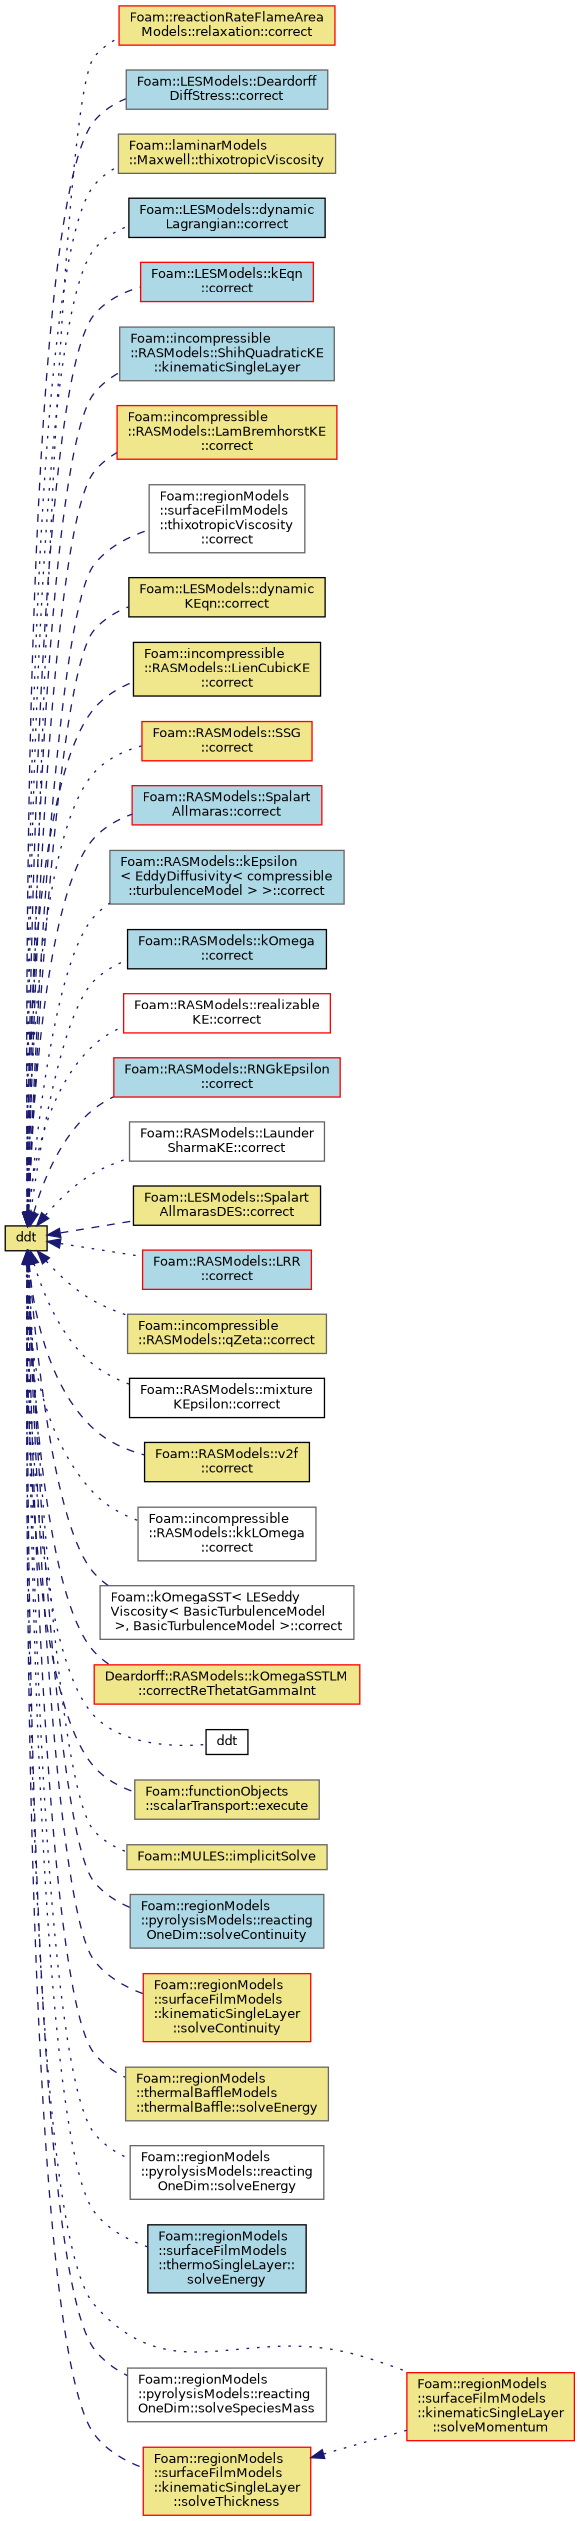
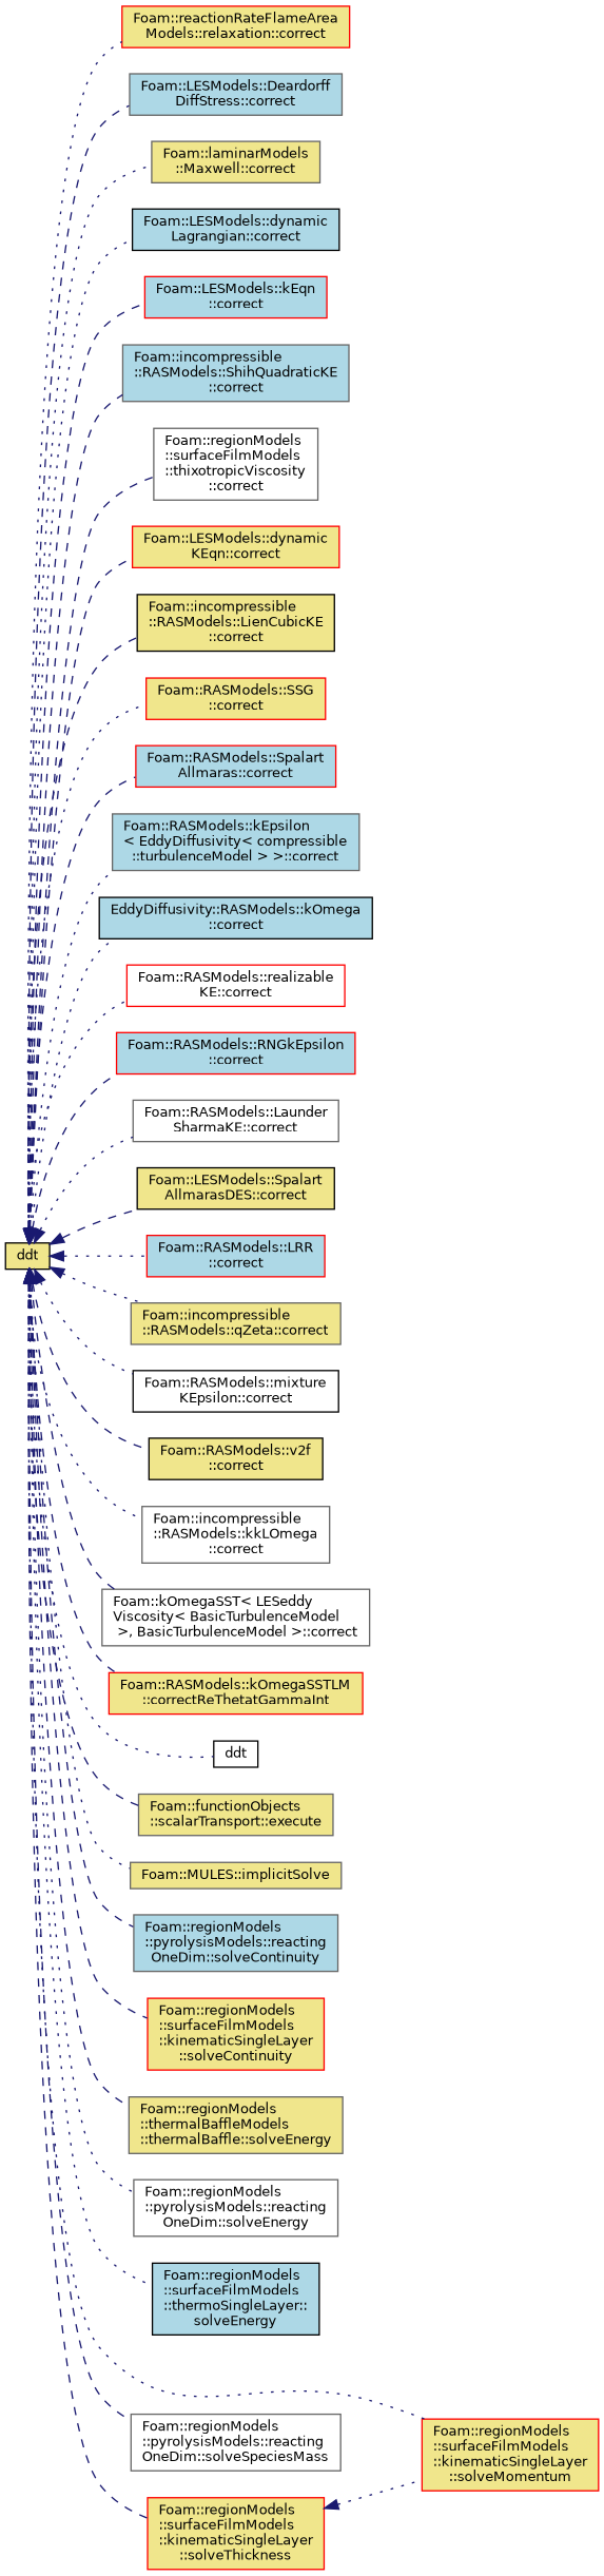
  digraph {
    rankdir=LR
    node [color=gray40 fillcolor=khaki fontname=Helvetica fontsize=10 shape=record style=filled]
    edge [color=midnightblue dir=back fontname=Helvetica fontsize=10 labelfontname=Helvetica labelfontsize=10 style=dashed]
    n1 [color=black fontcolor=black height=0.2 label=ddt width=0.4]
    n2 [color=red height=0.2 label="Foam::reactionRateFlameArea\lModels::relaxation::correct" width=0.4]
    n3 [fillcolor=lightblue height=0.2 label="Foam::LESModels::Deardorff\lDiffStress::correct" width=0.4]
-   n4 [height=0.2 label="Foam::laminarModels\l::Maxwell::thixotropicViscosity" width=0.4]
+   n4 [height=0.2 label="Foam::laminarModels\l::Maxwell::correct" width=0.4]
    n5 [color=black fillcolor=lightblue height=0.2 label="Foam::LESModels::dynamic\lLagrangian::correct" width=0.4]
    n6 [color=red fillcolor=lightblue height=0.2 label="Foam::LESModels::kEqn\l::correct" width=0.4]
-   n7 [fillcolor=lightblue height=0.2 label="Foam::incompressible\l::RASModels::ShihQuadraticKE\l::kinematicSingleLayer" width=0.4]
-   n8 [color=red height=0.2 label="Foam::incompressible\l::RASModels::LamBremhorstKE\l::correct" width=0.4]
+   n7 [fillcolor=lightblue height=0.2 label="Foam::incompressible\l::RASModels::ShihQuadraticKE\l::correct" width=0.4]
    n9 [fillcolor=white height=0.2 label="Foam::regionModels\l::surfaceFilmModels\l::thixotropicViscosity\l::correct" width=0.4]
-   n10 [color=black height=0.2 label="Foam::LESModels::dynamic\lKEqn::correct" width=0.4]
+   n10 [color=red height=0.2 label="Foam::LESModels::dynamic\lKEqn::correct" width=0.4]
    n11 [color=black height=0.2 label="Foam::incompressible\l::RASModels::LienCubicKE\l::correct" width=0.4]
    n12 [color=red height=0.2 label="Foam::RASModels::SSG\l::correct" width=0.4]
    n13 [color=red fillcolor=lightblue height=0.2 label="Foam::RASModels::Spalart\lAllmaras::correct" width=0.4]
    n14 [fillcolor=lightblue height=0.2 label="Foam::RASModels::kEpsilon\l\< EddyDiffusivity\< compressible\l::turbulenceModel \> \>::correct" width=0.4]
-   n15 [color=black fillcolor=lightblue height=0.2 label="Foam::RASModels::kOmega\l::correct" width=0.4]
+   n15 [color=black fillcolor=lightblue height=0.2 label="EddyDiffusivity::RASModels::kOmega\l::correct" width=0.4]
    n16 [color=red fillcolor=white height=0.2 label="Foam::RASModels::realizable\lKE::correct" width=0.4]
    n17 [color=red fillcolor=lightblue height=0.2 label="Foam::RASModels::RNGkEpsilon\l::correct" width=0.4]
    n18 [fillcolor=white height=0.2 label="Foam::RASModels::Launder\lSharmaKE::correct" width=0.4]
    n19 [color=black height=0.2 label="Foam::LESModels::Spalart\lAllmarasDES::correct" width=0.4]
    n20 [color=red fillcolor=lightblue height=0.2 label="Foam::RASModels::LRR\l::correct" width=0.4]
    n21 [height=0.2 label="Foam::incompressible\l::RASModels::qZeta::correct" width=0.4]
    n22 [color=black fillcolor=white height=0.2 label="Foam::RASModels::mixture\lKEpsilon::correct" width=0.4]
    n23 [color=black height=0.2 label="Foam::RASModels::v2f\l::correct" width=0.4]
    n24 [fillcolor=white height=0.2 label="Foam::incompressible\l::RASModels::kkLOmega\l::correct" width=0.4]
    n25 [fillcolor=white height=0.2 label="Foam::kOmegaSST\< LESeddy\lViscosity\< BasicTurbulenceModel\l \>, BasicTurbulenceModel \>::correct" width=0.4]
-   n26 [color=red height=0.2 label="Deardorff::RASModels::kOmegaSSTLM\l::correctReThetatGammaInt" width=0.4]
+   n26 [color=red height=0.2 label="Foam::RASModels::kOmegaSSTLM\l::correctReThetatGammaInt" width=0.4]
    n27 [color=black fillcolor=white height=0.2 label=ddt width=0.4]
    n28 [height=0.2 label="Foam::functionObjects\l::scalarTransport::execute" width=0.4]
    n29 [height=0.2 label="Foam::MULES::implicitSolve" width=0.4]
    n30 [fillcolor=lightblue height=0.2 label="Foam::regionModels\l::pyrolysisModels::reacting\lOneDim::solveContinuity" width=0.4]
    n31 [color=red height=0.2 label="Foam::regionModels\l::surfaceFilmModels\l::kinematicSingleLayer\l::solveContinuity" width=0.4]
    n32 [height=0.2 label="Foam::regionModels\l::thermalBaffleModels\l::thermalBaffle::solveEnergy" width=0.4]
    n33 [fillcolor=white height=0.2 label="Foam::regionModels\l::pyrolysisModels::reacting\lOneDim::solveEnergy" width=0.4]
    n34 [color=black fillcolor=lightblue height=0.2 label="Foam::regionModels\l::surfaceFilmModels\l::thermoSingleLayer::\lsolveEnergy" width=0.4]
    n35 [color=red height=0.2 label="Foam::regionModels\l::surfaceFilmModels\l::kinematicSingleLayer\l::solveMomentum" width=0.4]
    n36 [fillcolor=white height=0.2 label="Foam::regionModels\l::pyrolysisModels::reacting\lOneDim::solveSpeciesMass" width=0.4]
    n37 [color=red height=0.2 label="Foam::regionModels\l::surfaceFilmModels\l::kinematicSingleLayer\l::solveThickness" width=0.4]
    n1 -> n2 [style=dotted]
    n1 -> n3
    n1 -> n4 [style=dotted]
    n1 -> n5 [style=dotted]
    n1 -> n6
    n1 -> n7
-   n1 -> n8
    n1 -> n9
    n1 -> n10
    n1 -> n11
    n1 -> n12 [style=dotted]
    n1 -> n13
    n1 -> n14 [style=dotted]
    n1 -> n15 [style=dotted]
    n1 -> n16 [style=dotted]
    n1 -> n17
    n1 -> n18 [style=dotted]
    n1 -> n19
    n1 -> n20 [style=dotted]
    n1 -> n21 [style=dotted]
    n1 -> n22 [style=dotted]
    n1 -> n23
    n1 -> n24 [style=dotted]
    n1 -> n25
    n1 -> n26
    n1 -> n27 [style=dotted]
    n1 -> n28
    n1 -> n29 [style=dotted]
    n1 -> n30
    n1 -> n31
    n1 -> n32
    n1 -> n33 [style=dotted]
    n1 -> n34 [style=dotted]
    n1 -> n35 [style=dotted]
    n1 -> n36
    n1 -> n37
    n37 -> n35 [style=dotted]
  }
